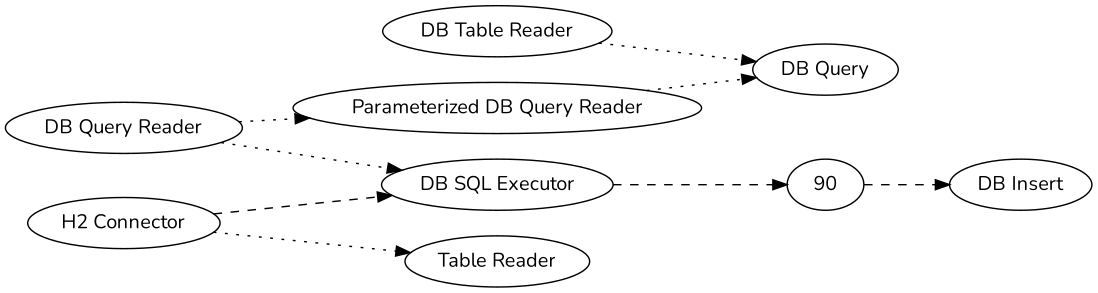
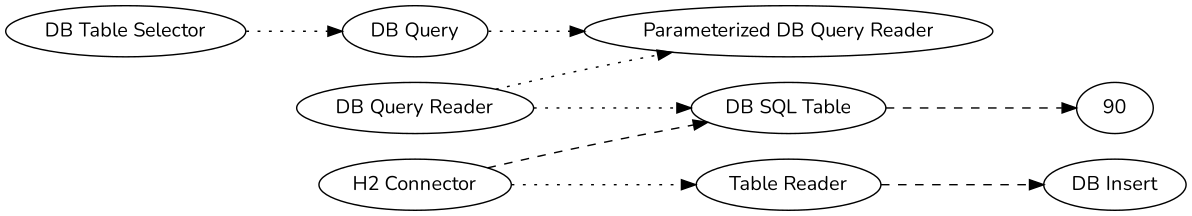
  digraph {
    fontname=Nunito
    rankdir=LR
    node [fontname=Nunito]
    edge [fontname=Nunito style=dotted]
-   n1 [label="DB Table Reader"]
+   n1 [label="DB Table Selector"]
    n2 [label="DB Query"]
    n3 [label="Parameterized DB Query Reader"]
    n4 [label="H2 Connector"]
-   n5 [label="DB SQL Executor"]
+   n5 [label="DB SQL Table"]
    n6 [label="Table Reader"]
    90
    n8 [label="DB Query Reader"]
    n9 [label="DB Insert"]
    n1 -> n2
-   n3 -> n2
+   n2 -> n3
    n4 -> n5 [style=dashed]
    n4 -> n6
    n5 -> 90 [style=dashed]
-   90 -> n9 [style=dashed]
+   n6 -> n9 [style=dashed]
    n8 -> n3
    n8 -> n5
  }
